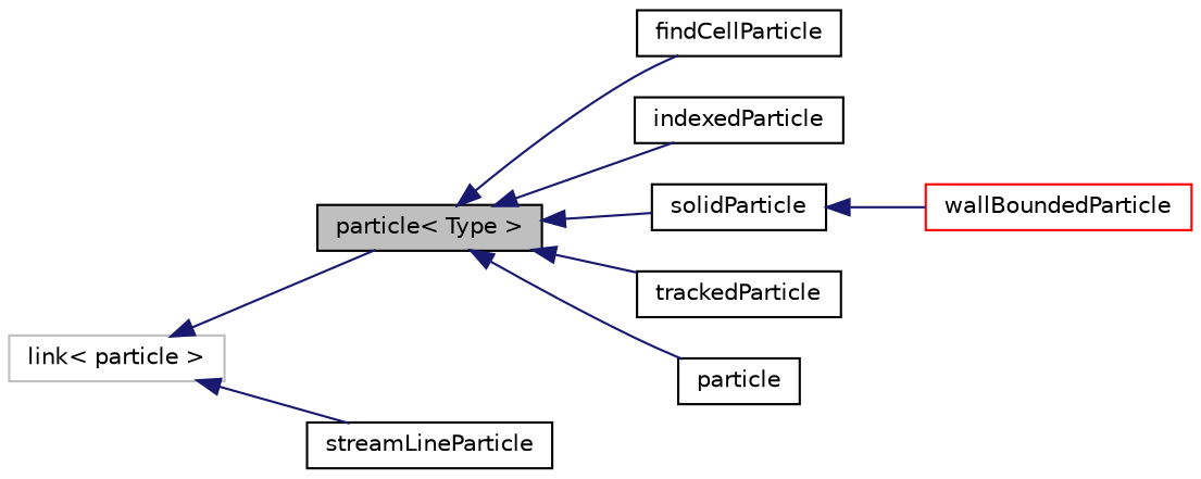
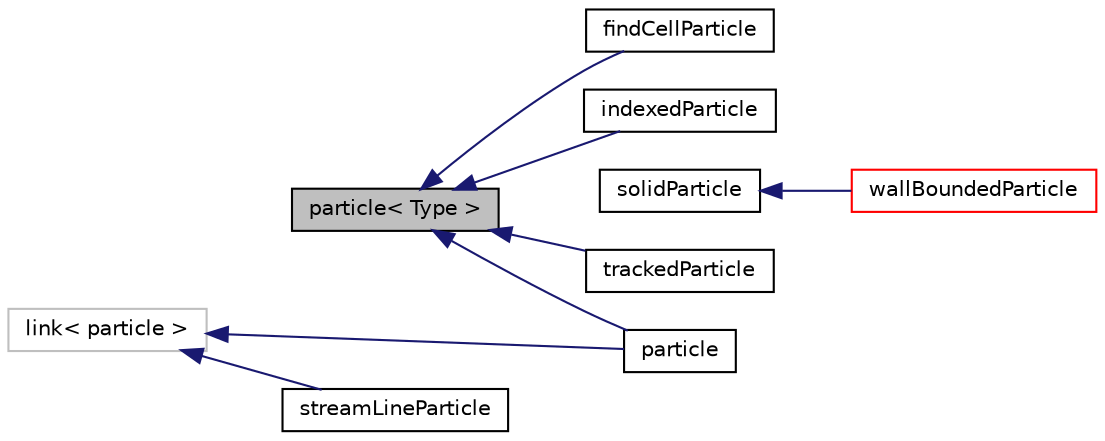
  digraph {
    rankdir=LR
    node [color=black fontname=Helvetica fontsize=10 shape=record]
    edge [color=midnightblue dir=back fontname=Helvetica fontsize=10 labelfontname=Helvetica labelfontsize=10 style=solid]
    n1 [fillcolor=grey75 fontcolor=black height=0.2 label="particle\< Type \>" style=filled width=0.4]
    n2 [height=0.2 label=findCellParticle width=0.4]
    n3 [height=0.2 label=indexedParticle width=0.4]
    n4 [height=0.2 label=particle width=0.4]
    n5 [height=0.2 label=solidParticle width=0.4]
    n6 [height=0.2 label=trackedParticle width=0.4]
    n7 [color=red height=0.2 label=wallBoundedParticle width=0.4]
    n8 [height=0.2 label=streamLineParticle width=0.4]
    n9 [color=grey75 height=0.2 label="link\< particle \>" width=0.4]
    n1 -> n2
    n1 -> n3
    n1 -> n4
-   n1 -> n5
    n1 -> n6
    n5 -> n7
-   n9 -> n1
+   n9 -> n4
    n9 -> n8
  }
